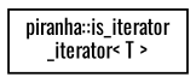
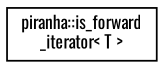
  digraph {
    rankdir=LR
    fontname=Oswald
-   n1 [color=black fillcolor=white fontname=Oswald fontsize=10 height=0.2 label="piranha::is_iterator\l_iterator\< T \>" shape=record style=filled width=0.4]
+   n1 [color=black fillcolor=white fontname=Oswald fontsize=10 height=0.2 label="piranha::is_forward\l_iterator\< T \>" shape=record style=filled width=0.4]
  }
